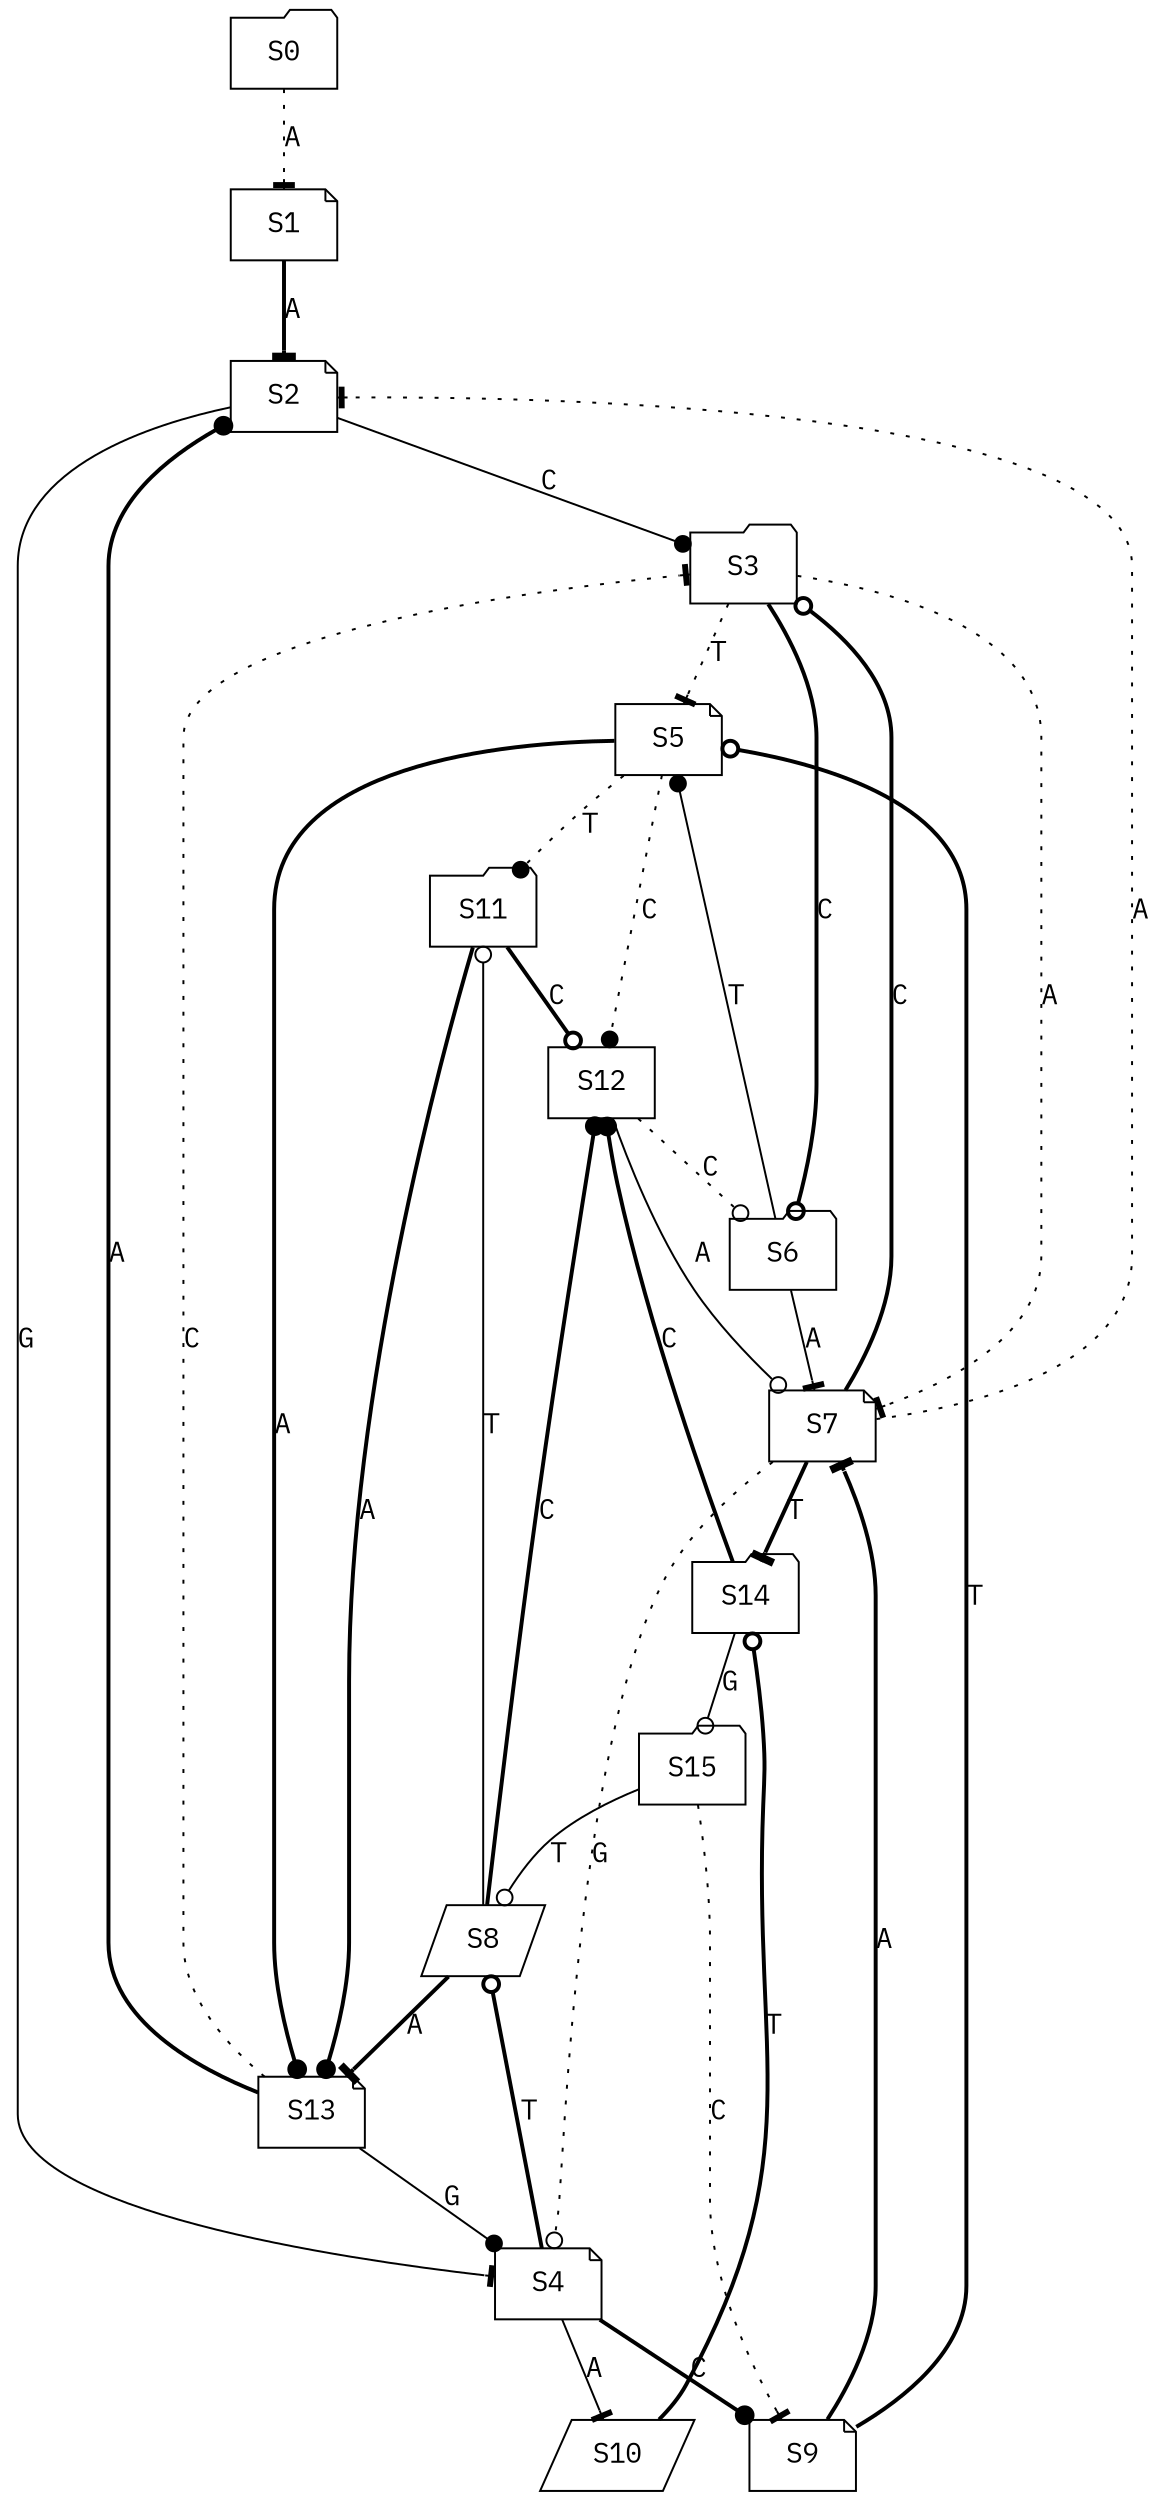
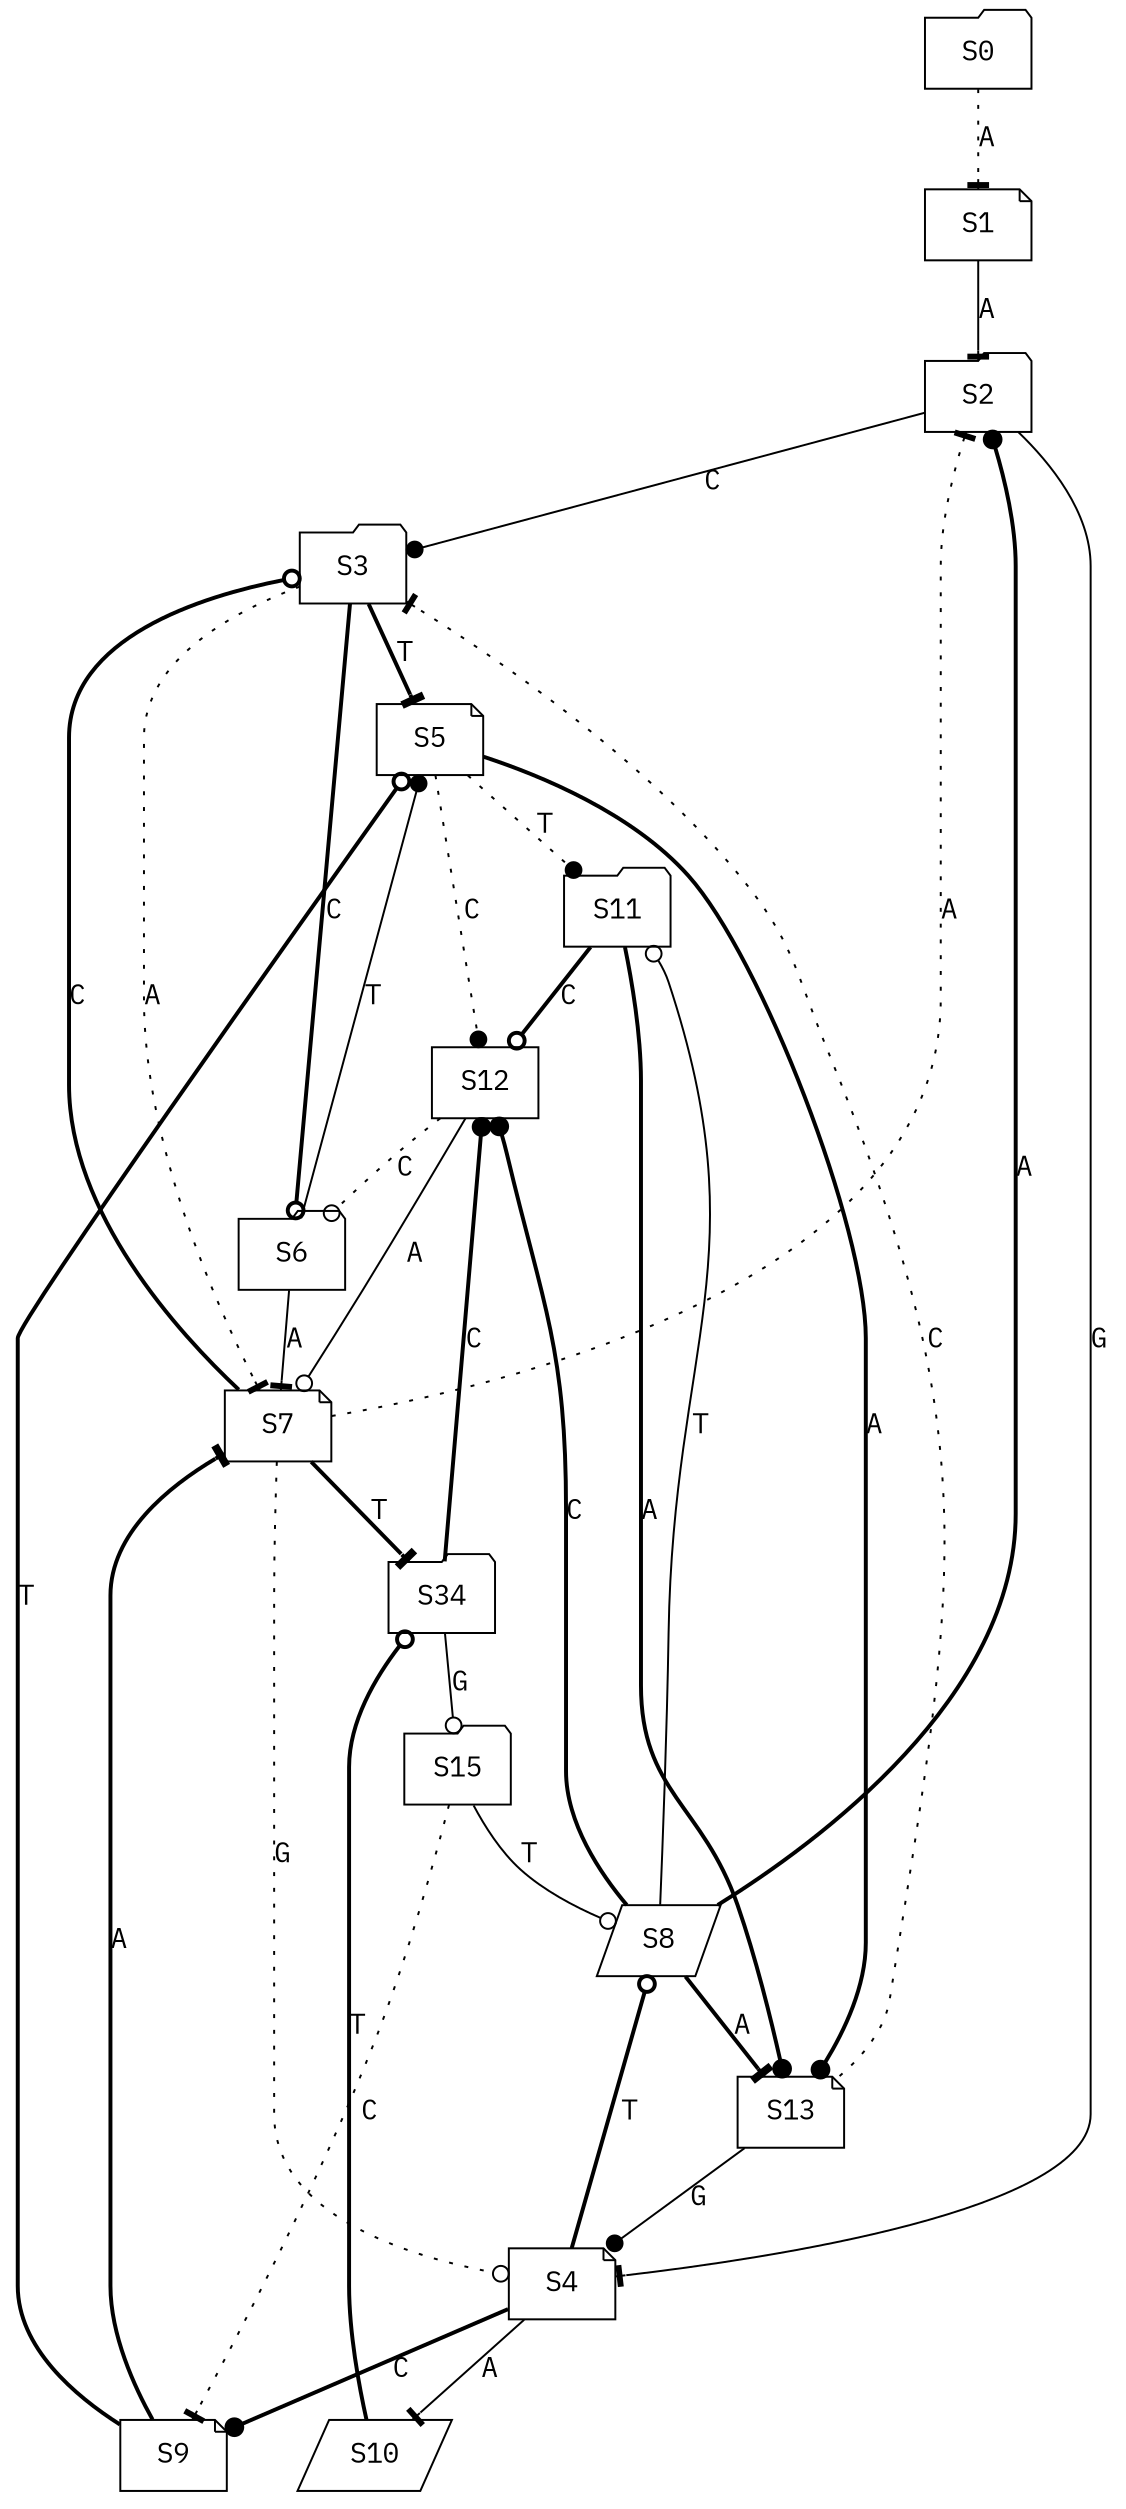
  strict digraph {
    fontname="IBM Plex Mono"
    node [fontname="IBM Plex Mono" shape=folder]
    edge [arrowhead=tee fontname="IBM Plex Mono" style=bold]
    S1 [shape=note]
    S0
-   S2 [shape=note]
+   S2
    S3
    S4 [shape=note]
    S5 [shape=note]
    S6
    S7 [shape=note]
    S8 [shape=parallelogram]
    S9 [shape=note]
    S10 [shape=parallelogram]
    S11
    S12 [shape=box]
    S13 [shape=note]
-   S14
+   S14 [label=S34]
    S15
-   S1 -> S2 [label=A]
+   S1 -> S2 [label=A style=solid]
    S0 -> S1 [label=A style=dotted]
    S2 -> S3 [arrowhead=dot label=C style=solid]
    S2 -> S4 [label=G style=solid]
-   S3 -> S5 [label=T style=dotted]
+   S3 -> S5 [label=T]
    S3 -> S6 [arrowhead=odot label=C]
    S3 -> S7 [label=A style=dotted]
    S4 -> S8 [arrowhead=odot label=T]
    S4 -> S9 [arrowhead=dot label=C]
    S4 -> S10 [label=A style=solid]
    S5 -> S11 [arrowhead=dot label=T style=dotted]
    S5 -> S12 [arrowhead=dot label=C style=dotted]
    S5 -> S13 [arrowhead=dot label=A]
    S6 -> S5 [arrowhead=dot label=T style=solid]
    S6 -> S7 [label=A style=solid]
    S7 -> S2 [label=A style=dotted]
    S7 -> S3 [arrowhead=odot label=C]
    S7 -> S4 [arrowhead=odot label=G style=dotted]
    S7 -> S14 [label=T]
    S8 -> S11 [arrowhead=odot label=T style=solid]
    S8 -> S12 [arrowhead=dot label=C]
    S8 -> S13 [label=A]
    S9 -> S5 [arrowhead=odot label=T]
    S9 -> S7 [label=A]
    S10 -> S14 [arrowhead=odot label=T]
    S11 -> S12 [arrowhead=odot label=C]
    S11 -> S13 [arrowhead=dot label=A]
    S12 -> S6 [arrowhead=odot label=C style=dotted]
    S12 -> S7 [arrowhead=odot label=A style=solid]
-   S13 -> S2 [arrowhead=dot label=A]
+   S8 -> S2 [arrowhead=dot label=A]
    S13 -> S3 [label=C style=dotted]
    S13 -> S4 [arrowhead=dot label=G style=solid]
    S14 -> S12 [arrowhead=dot label=C]
    S14 -> S15 [arrowhead=odot label=G style=solid]
    S15 -> S8 [arrowhead=odot label=T style=solid]
    S15 -> S9 [label=C style=dotted]
  }
